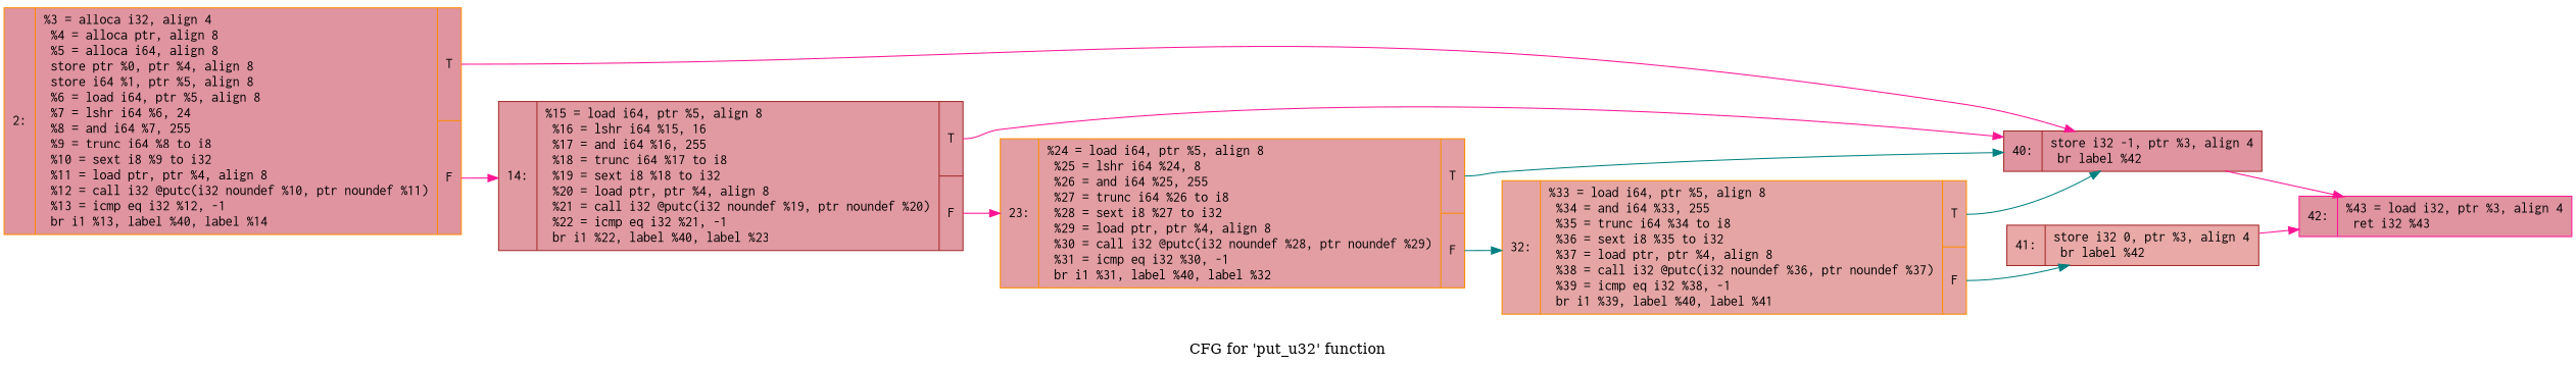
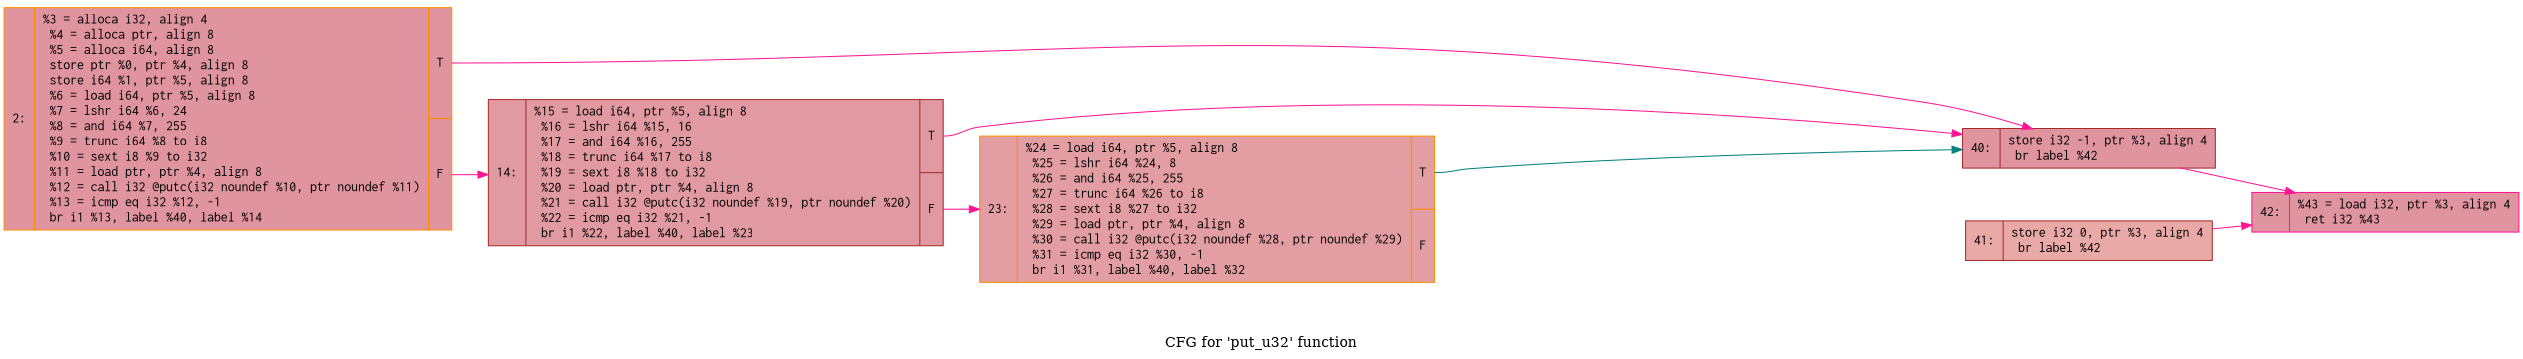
  digraph {
    label="CFG for 'put_u32' function"
    rankdir=LR
    node [color=darkorange fillcolor="#b70d2870" fontname=Courier shape=record style=filled]
    edge [tailport=s0 color=deeppink]
    n1 [label="{2:\l|  %3 = alloca i32, align 4\l  %4 = alloca ptr, align 8\l  %5 = alloca i64, align 8\l  store ptr %0, ptr %4, align 8\l  store i64 %1, ptr %5, align 8\l  %6 = load i64, ptr %5, align 8\l  %7 = lshr i64 %6, 24\l  %8 = and i64 %7, 255\l  %9 = trunc i64 %8 to i8\l  %10 = sext i8 %9 to i32\l  %11 = load ptr, ptr %4, align 8\l  %12 = call i32 @putc(i32 noundef %10, ptr noundef %11)\l  %13 = icmp eq i32 %12, -1\l  br i1 %13, label %40, label %14\l|{<s0>T|<s1>F}}"]
    n2 [color=brown label="{40:\l|  store i32 -1, ptr %3, align 4\l  br label %42\l}"]
    n3 [color=brown fillcolor="#bb1b2c70" label="{14:\l|  %15 = load i64, ptr %5, align 8\l  %16 = lshr i64 %15, 16\l  %17 = and i64 %16, 255\l  %18 = trunc i64 %17 to i8\l  %19 = sext i8 %18 to i32\l  %20 = load ptr, ptr %4, align 8\l  %21 = call i32 @putc(i32 noundef %19, ptr noundef %20)\l  %22 = icmp eq i32 %21, -1\l  br i1 %22, label %40, label %23\l|{<s0>T|<s1>F}}"]
    n4 [color=deeppink label="{42:\l|  %43 = load i32, ptr %3, align 4\l  ret i32 %43\l}"]
    n5 [fillcolor="#be242e70" label="{23:\l|  %24 = load i64, ptr %5, align 8\l  %25 = lshr i64 %24, 8\l  %26 = and i64 %25, 255\l  %27 = trunc i64 %26 to i8\l  %28 = sext i8 %27 to i32\l  %29 = load ptr, ptr %4, align 8\l  %30 = call i32 @putc(i32 noundef %28, ptr noundef %29)\l  %31 = icmp eq i32 %30, -1\l  br i1 %31, label %40, label %32\l|{<s0>T|<s1>F}}"]
-   n6 [fillcolor="#c5333470" label="{32:\l|  %33 = load i64, ptr %5, align 8\l  %34 = and i64 %33, 255\l  %35 = trunc i64 %34 to i8\l  %36 = sext i8 %35 to i32\l  %37 = load ptr, ptr %4, align 8\l  %38 = call i32 @putc(i32 noundef %36, ptr noundef %37)\l  %39 = icmp eq i32 %38, -1\l  br i1 %39, label %40, label %41\l|{<s0>T|<s1>F}}"]
    n7 [color=brown fillcolor="#ca3b3770" label="{41:\l|  store i32 0, ptr %3, align 4\l  br label %42\l}"]
    n1 -> n2
    n1 -> n3 [tailport=s1]
    n2 -> n4 [tailport=""]
    n3 -> n2
    n3 -> n5 [tailport=s1]
    n5 -> n2 [color=teal]
-   n5 -> n6 [tailport=s1 color=teal]
-   n6 -> n2 [color=teal]
-   n6 -> n7 [tailport=s1 color=teal]
    n7 -> n4 [tailport=""]
  }
